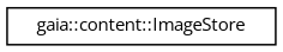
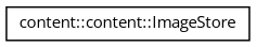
  digraph {
    rankdir=LR
    fontname="Open Sans"
-   n1 [color=black fillcolor=white fontname="Open Sans" fontsize=10 height=0.2 label="gaia::content::ImageStore" shape=record style=filled width=0.4]
+   n1 [color=black fillcolor=white fontname="Open Sans" fontsize=10 height=0.2 label="content::content::ImageStore" shape=record style=filled width=0.4]
  }
